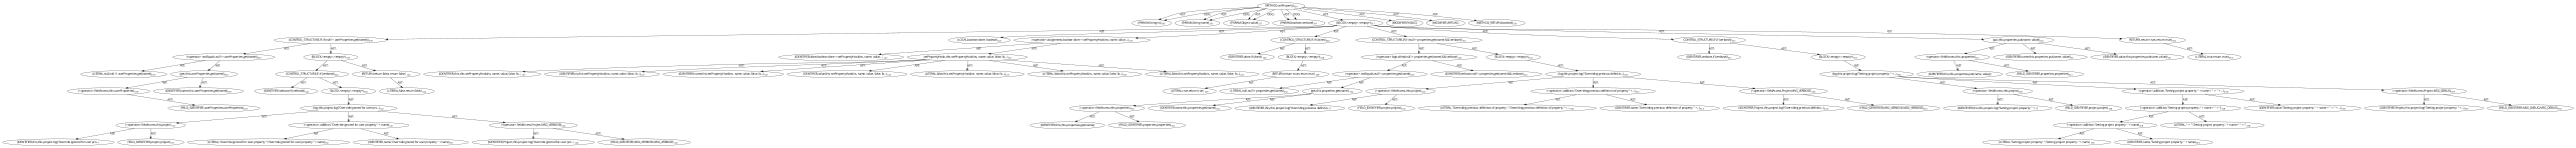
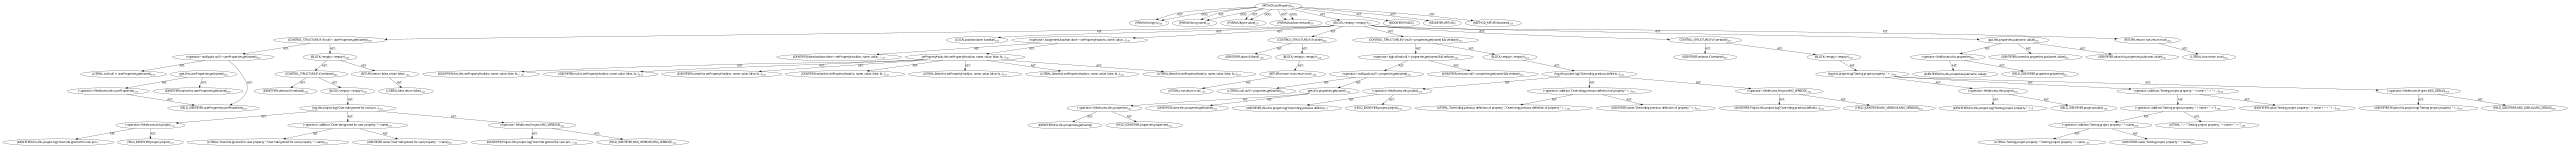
  digraph {
    fontname="Open Sans"
    node [fontname="Open Sans"]
    edge [fontname="Open Sans"]
    n1 [label=<(METHOD,setProperty)<SUB>336</SUB>>]
    n2 [label=<(PARAM,String ns)<SUB>336</SUB>>]
    n3 [label=<(PARAM,String name)<SUB>336</SUB>>]
    n4 [label=<(PARAM,Object value)<SUB>337</SUB>>]
    n5 [label=<(PARAM,boolean verbose)<SUB>397</SUB>>]
    n6 [label=<(BLOCK,&lt;empty&gt;,&lt;empty&gt;)<SUB>337</SUB>>]
    n7 [label=<(MODIFIER,PUBLIC)>]
    n8 [label=<(MODIFIER,VIRTUAL)>]
    n9 [label=<(METHOD_RETURN,boolean)<SUB>336</SUB>>]
    n10 [label=<(CONTROL_STRUCTURE,IF,if (null != userProperties.get(name)))<SUB>339</SUB>>]
    n11 [label=<(LOCAL,boolean done: boolean)<SUB>347</SUB>>]
    n12 [label=<(&lt;operator&gt;.assignment,boolean done = setPropertyHook(ns, name, value,...)<SUB>347</SUB>>]
    n13 [label=<(CONTROL_STRUCTURE,IF,if (done))<SUB>348</SUB>>]
    n14 [label=<(CONTROL_STRUCTURE,IF,if (null != properties.get(name) &amp;&amp; verbose))<SUB>352</SUB>>]
    n15 [label=<(CONTROL_STRUCTURE,IF,if (verbose))<SUB>357</SUB>>]
    n16 [label=<(put,this.properties.put(name, value))<SUB>361</SUB>>]
    n17 [label=<(RETURN,return true;,return true;)<SUB>362</SUB>>]
    n18 [label=<(&lt;operator&gt;.notEquals,null != userProperties.get(name))<SUB>339</SUB>>]
    n19 [label=<(BLOCK,&lt;empty&gt;,&lt;empty&gt;)<SUB>339</SUB>>]
    n20 [label=<(IDENTIFIER,done,boolean done = setPropertyHook(ns, name, value,...)<SUB>347</SUB>>]
    n21 [label=<(setPropertyHook,this.setPropertyHook(ns, name, value, false, fa...)<SUB>347</SUB>>]
    n22 [label=<(IDENTIFIER,done,if (done))<SUB>348</SUB>>]
    n23 [label=<(BLOCK,&lt;empty&gt;,&lt;empty&gt;)<SUB>348</SUB>>]
    n24 [label=<(&lt;operator&gt;.logicalAnd,null != properties.get(name) &amp;&amp; verbose)<SUB>352</SUB>>]
    n25 [label=<(BLOCK,&lt;empty&gt;,&lt;empty&gt;)<SUB>352</SUB>>]
    n26 [label=<(IDENTIFIER,verbose,if (verbose))<SUB>357</SUB>>]
    n27 [label=<(BLOCK,&lt;empty&gt;,&lt;empty&gt;)<SUB>357</SUB>>]
    n28 [label=<(&lt;operator&gt;.fieldAccess,this.properties)<SUB>361</SUB>>]
    n29 [label=<(IDENTIFIER,name,this.properties.put(name, value))<SUB>361</SUB>>]
    n30 [label=<(IDENTIFIER,value,this.properties.put(name, value))<SUB>361</SUB>>]
    n31 [label=<(LITERAL,true,return true;)<SUB>362</SUB>>]
    n32 [label=<(LITERAL,null,null != userProperties.get(name))<SUB>339</SUB>>]
    n33 [label=<(get,this.userProperties.get(name))<SUB>339</SUB>>]
    n34 [label=<(CONTROL_STRUCTURE,IF,if (verbose))<SUB>340</SUB>>]
    n35 [label=<(RETURN,return false;,return false;)<SUB>344</SUB>>]
    n36 [label=<(&lt;operator&gt;.fieldAccess,this.userProperties)<SUB>339</SUB>>]
    n37 [label=<(IDENTIFIER,name,this.userProperties.get(name))<SUB>339</SUB>>]
    n38 [label=<(FIELD_IDENTIFIER,userProperties,userProperties)<SUB>339</SUB>>]
    n39 [label=<(IDENTIFIER,verbose,if (verbose))<SUB>340</SUB>>]
    n40 [label=<(BLOCK,&lt;empty&gt;,&lt;empty&gt;)<SUB>340</SUB>>]
    n41 [label=<(LITERAL,false,return false;)<SUB>344</SUB>>]
    n42 [label=<(log,this.project.log(&quot;Override ignored for user pro...)<SUB>341</SUB>>]
    n43 [label=<(&lt;operator&gt;.fieldAccess,this.project)<SUB>341</SUB>>]
    n44 [label=<(&lt;operator&gt;.addition,&quot;Override ignored for user property &quot; + name)<SUB>341</SUB>>]
    n45 [label=<(&lt;operator&gt;.fieldAccess,Project.MSG_VERBOSE)<SUB>342</SUB>>]
    n46 [label=<(IDENTIFIER,this,this.project.log(&quot;Override ignored for user pro...)>]
    n47 [label=<(FIELD_IDENTIFIER,project,project)<SUB>341</SUB>>]
    n48 [label=<(LITERAL,&quot;Override ignored for user property &quot;,&quot;Override ignored for user property &quot; + name)<SUB>341</SUB>>]
    n49 [label=<(IDENTIFIER,name,&quot;Override ignored for user property &quot; + name)<SUB>341</SUB>>]
    n50 [label=<(IDENTIFIER,Project,this.project.log(&quot;Override ignored for user pro...)<SUB>342</SUB>>]
    n51 [label=<(FIELD_IDENTIFIER,MSG_VERBOSE,MSG_VERBOSE)<SUB>342</SUB>>]
    n52 [label=<(IDENTIFIER,this,this.setPropertyHook(ns, name, value, false, fa...)<SUB>347</SUB>>]
    n53 [label=<(IDENTIFIER,ns,this.setPropertyHook(ns, name, value, false, fa...)<SUB>347</SUB>>]
    n54 [label=<(IDENTIFIER,name,this.setPropertyHook(ns, name, value, false, fa...)<SUB>347</SUB>>]
    n55 [label=<(IDENTIFIER,value,this.setPropertyHook(ns, name, value, false, fa...)<SUB>347</SUB>>]
    n56 [label=<(LITERAL,false,this.setPropertyHook(ns, name, value, false, fa...)<SUB>347</SUB>>]
    n57 [label=<(LITERAL,false,this.setPropertyHook(ns, name, value, false, fa...)<SUB>347</SUB>>]
    n58 [label=<(LITERAL,false,this.setPropertyHook(ns, name, value, false, fa...)<SUB>347</SUB>>]
    n59 [label=<(RETURN,return true;,return true;)<SUB>349</SUB>>]
    n60 [label=<(LITERAL,true,return true;)<SUB>349</SUB>>]
    n61 [label=<(&lt;operator&gt;.notEquals,null != properties.get(name))<SUB>352</SUB>>]
    n62 [label=<(IDENTIFIER,verbose,null != properties.get(name) &amp;&amp; verbose)<SUB>352</SUB>>]
    n63 [label=<(log,this.project.log(&quot;Overriding previous definitio...)<SUB>353</SUB>>]
    n64 [label=<(LITERAL,null,null != properties.get(name))<SUB>352</SUB>>]
    n65 [label=<(get,this.properties.get(name))<SUB>352</SUB>>]
    n66 [label=<(&lt;operator&gt;.fieldAccess,this.properties)<SUB>352</SUB>>]
    n67 [label=<(IDENTIFIER,name,this.properties.get(name))<SUB>352</SUB>>]
    n68 [label=<(IDENTIFIER,this,this.properties.get(name))>]
    n69 [label=<(FIELD_IDENTIFIER,properties,properties)<SUB>352</SUB>>]
    n70 [label=<(&lt;operator&gt;.fieldAccess,this.project)<SUB>353</SUB>>]
    n71 [label=<(&lt;operator&gt;.addition,&quot;Overriding previous definition of property &quot; +...)<SUB>353</SUB>>]
    n72 [label=<(&lt;operator&gt;.fieldAccess,Project.MSG_VERBOSE)<SUB>354</SUB>>]
    n73 [label=<(IDENTIFIER,this,this.project.log(&quot;Overriding previous definitio...)>]
    n74 [label=<(FIELD_IDENTIFIER,project,project)<SUB>353</SUB>>]
    n75 [label=<(LITERAL,&quot;Overriding previous definition of property &quot;,&quot;Overriding previous definition of property &quot; +...)<SUB>353</SUB>>]
    n76 [label=<(IDENTIFIER,name,&quot;Overriding previous definition of property &quot; +...)<SUB>353</SUB>>]
    n77 [label=<(IDENTIFIER,Project,this.project.log(&quot;Overriding previous definitio...)<SUB>354</SUB>>]
    n78 [label=<(FIELD_IDENTIFIER,MSG_VERBOSE,MSG_VERBOSE)<SUB>354</SUB>>]
    n79 [label=<(log,this.project.log(&quot;Setting project property: &quot; +...)<SUB>358</SUB>>]
    n80 [label=<(&lt;operator&gt;.fieldAccess,this.project)<SUB>358</SUB>>]
    n81 [label=<(&lt;operator&gt;.addition,&quot;Setting project property: &quot; + name + &quot; -&gt; &quot; + ...)<SUB>358</SUB>>]
    n82 [label=<(&lt;operator&gt;.fieldAccess,Project.MSG_DEBUG)<SUB>359</SUB>>]
    n83 [label=<(IDENTIFIER,this,this.project.log(&quot;Setting project property: &quot; +...)>]
    n84 [label=<(FIELD_IDENTIFIER,project,project)<SUB>358</SUB>>]
    n85 [label=<(&lt;operator&gt;.addition,&quot;Setting project property: &quot; + name + &quot; -&gt; &quot;)<SUB>358</SUB>>]
    n86 [label=<(IDENTIFIER,value,&quot;Setting project property: &quot; + name + &quot; -&gt; &quot; + ...)<SUB>359</SUB>>]
    n87 [label=<(IDENTIFIER,Project,this.project.log(&quot;Setting project property: &quot; +...)<SUB>359</SUB>>]
    n88 [label=<(FIELD_IDENTIFIER,MSG_DEBUG,MSG_DEBUG)<SUB>359</SUB>>]
    n89 [label=<(&lt;operator&gt;.addition,&quot;Setting project property: &quot; + name)<SUB>358</SUB>>]
    n90 [label=<(LITERAL,&quot; -&gt; &quot;,&quot;Setting project property: &quot; + name + &quot; -&gt; &quot;)<SUB>358</SUB>>]
    n91 [label=<(LITERAL,&quot;Setting project property: &quot;,&quot;Setting project property: &quot; + name)<SUB>358</SUB>>]
    n92 [label=<(IDENTIFIER,name,&quot;Setting project property: &quot; + name)<SUB>358</SUB>>]
    n93 [label=<(IDENTIFIER,this,this.properties.put(name, value))>]
    n94 [label=<(FIELD_IDENTIFIER,properties,properties)<SUB>361</SUB>>]
    n1 -> n2 [label="AST: "]
    n1 -> n2 [label="DDG: "]
    n1 -> n3 [label="AST: "]
    n1 -> n3 [label="DDG: "]
    n1 -> n4 [label="AST: "]
    n1 -> n4 [label="DDG: "]
    n1 -> n5 [label="AST: "]
    n1 -> n5 [label="DDG: "]
    n1 -> n6 [label="AST: "]
    n1 -> n7 [label="AST: "]
    n1 -> n8 [label="AST: "]
    n1 -> n9 [label="AST: "]
    n6 -> n10 [label="AST: "]
    n6 -> n11 [label="AST: "]
    n6 -> n12 [label="AST: "]
    n6 -> n13 [label="AST: "]
    n6 -> n14 [label="AST: "]
    n6 -> n15 [label="AST: "]
    n6 -> n16 [label="AST: "]
    n6 -> n17 [label="AST: "]
    n10 -> n18 [label="AST: "]
    n10 -> n19 [label="AST: "]
    n12 -> n20 [label="AST: "]
    n12 -> n21 [label="AST: "]
    n13 -> n22 [label="AST: "]
    n13 -> n23 [label="AST: "]
    n14 -> n24 [label="AST: "]
    n14 -> n25 [label="AST: "]
    n15 -> n26 [label="AST: "]
    n15 -> n27 [label="AST: "]
    n16 -> n28 [label="AST: "]
    n16 -> n29 [label="AST: "]
    n16 -> n30 [label="AST: "]
    n17 -> n31 [label="AST: "]
    n18 -> n32 [label="AST: "]
-   n18 -> n33 [label="AST: "]
+   n18 -> n38 [label="AST: "]
    n19 -> n34 [label="AST: "]
    n19 -> n35 [label="AST: "]
    n21 -> n52 [label="AST: "]
    n21 -> n53 [label="AST: "]
    n21 -> n54 [label="AST: "]
    n21 -> n55 [label="AST: "]
    n21 -> n56 [label="AST: "]
    n21 -> n57 [label="AST: "]
    n21 -> n58 [label="AST: "]
    n23 -> n59 [label="AST: "]
    n24 -> n61 [label="AST: "]
    n24 -> n62 [label="AST: "]
    n25 -> n63 [label="AST: "]
    n27 -> n79 [label="AST: "]
    n28 -> n93 [label="AST: "]
    n28 -> n94 [label="AST: "]
    n33 -> n36 [label="AST: "]
    n33 -> n37 [label="AST: "]
    n34 -> n39 [label="AST: "]
    n34 -> n40 [label="AST: "]
    n35 -> n41 [label="AST: "]
    n36 -> n38 [label="AST: "]
    n40 -> n42 [label="AST: "]
    n42 -> n43 [label="AST: "]
    n42 -> n44 [label="AST: "]
    n42 -> n45 [label="AST: "]
    n43 -> n46 [label="AST: "]
    n43 -> n47 [label="AST: "]
    n44 -> n48 [label="AST: "]
    n44 -> n49 [label="AST: "]
    n45 -> n50 [label="AST: "]
    n45 -> n51 [label="AST: "]
    n59 -> n60 [label="AST: "]
    n61 -> n64 [label="AST: "]
    n61 -> n65 [label="AST: "]
    n63 -> n70 [label="AST: "]
    n63 -> n71 [label="AST: "]
    n63 -> n72 [label="AST: "]
    n65 -> n66 [label="AST: "]
    n65 -> n67 [label="AST: "]
    n66 -> n68 [label="AST: "]
    n66 -> n69 [label="AST: "]
    n70 -> n73 [label="AST: "]
    n70 -> n74 [label="AST: "]
    n71 -> n75 [label="AST: "]
    n71 -> n76 [label="AST: "]
    n72 -> n77 [label="AST: "]
    n72 -> n78 [label="AST: "]
    n79 -> n80 [label="AST: "]
    n79 -> n81 [label="AST: "]
    n79 -> n82 [label="AST: "]
    n80 -> n83 [label="AST: "]
    n80 -> n84 [label="AST: "]
    n81 -> n85 [label="AST: "]
    n81 -> n86 [label="AST: "]
    n82 -> n87 [label="AST: "]
    n82 -> n88 [label="AST: "]
    n85 -> n89 [label="AST: "]
    n85 -> n90 [label="AST: "]
    n89 -> n91 [label="AST: "]
    n89 -> n92 [label="AST: "]
  }
